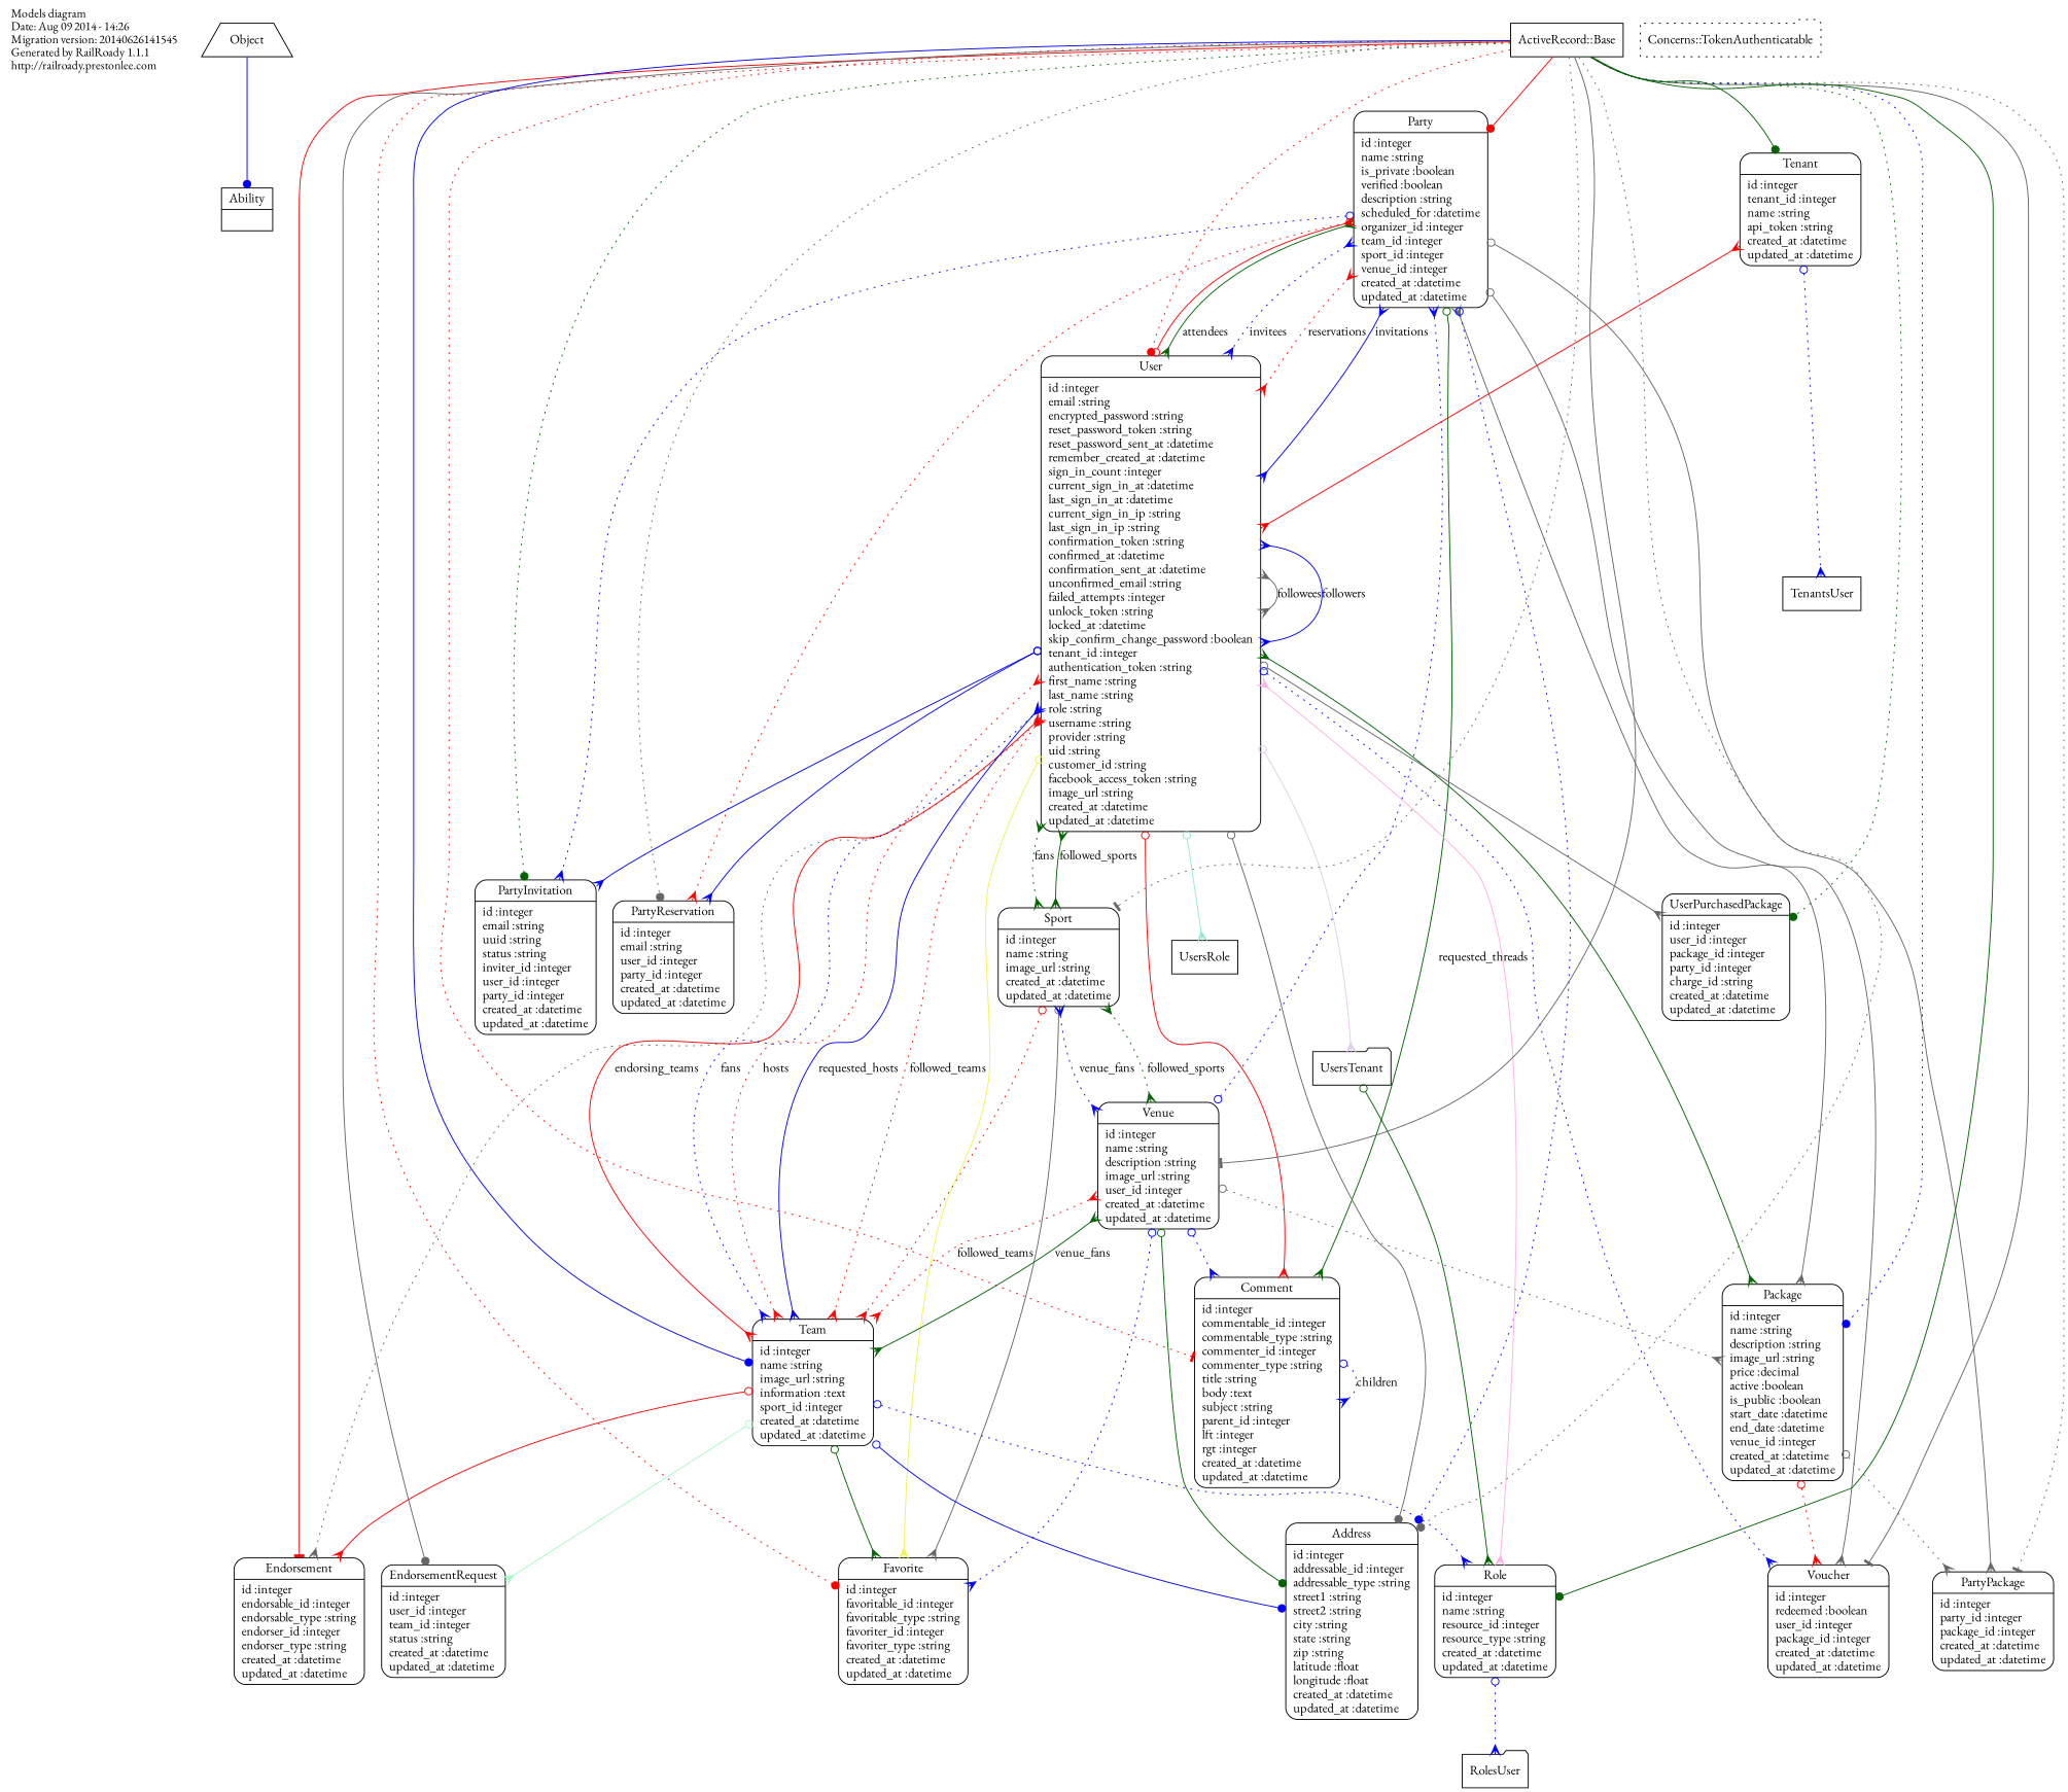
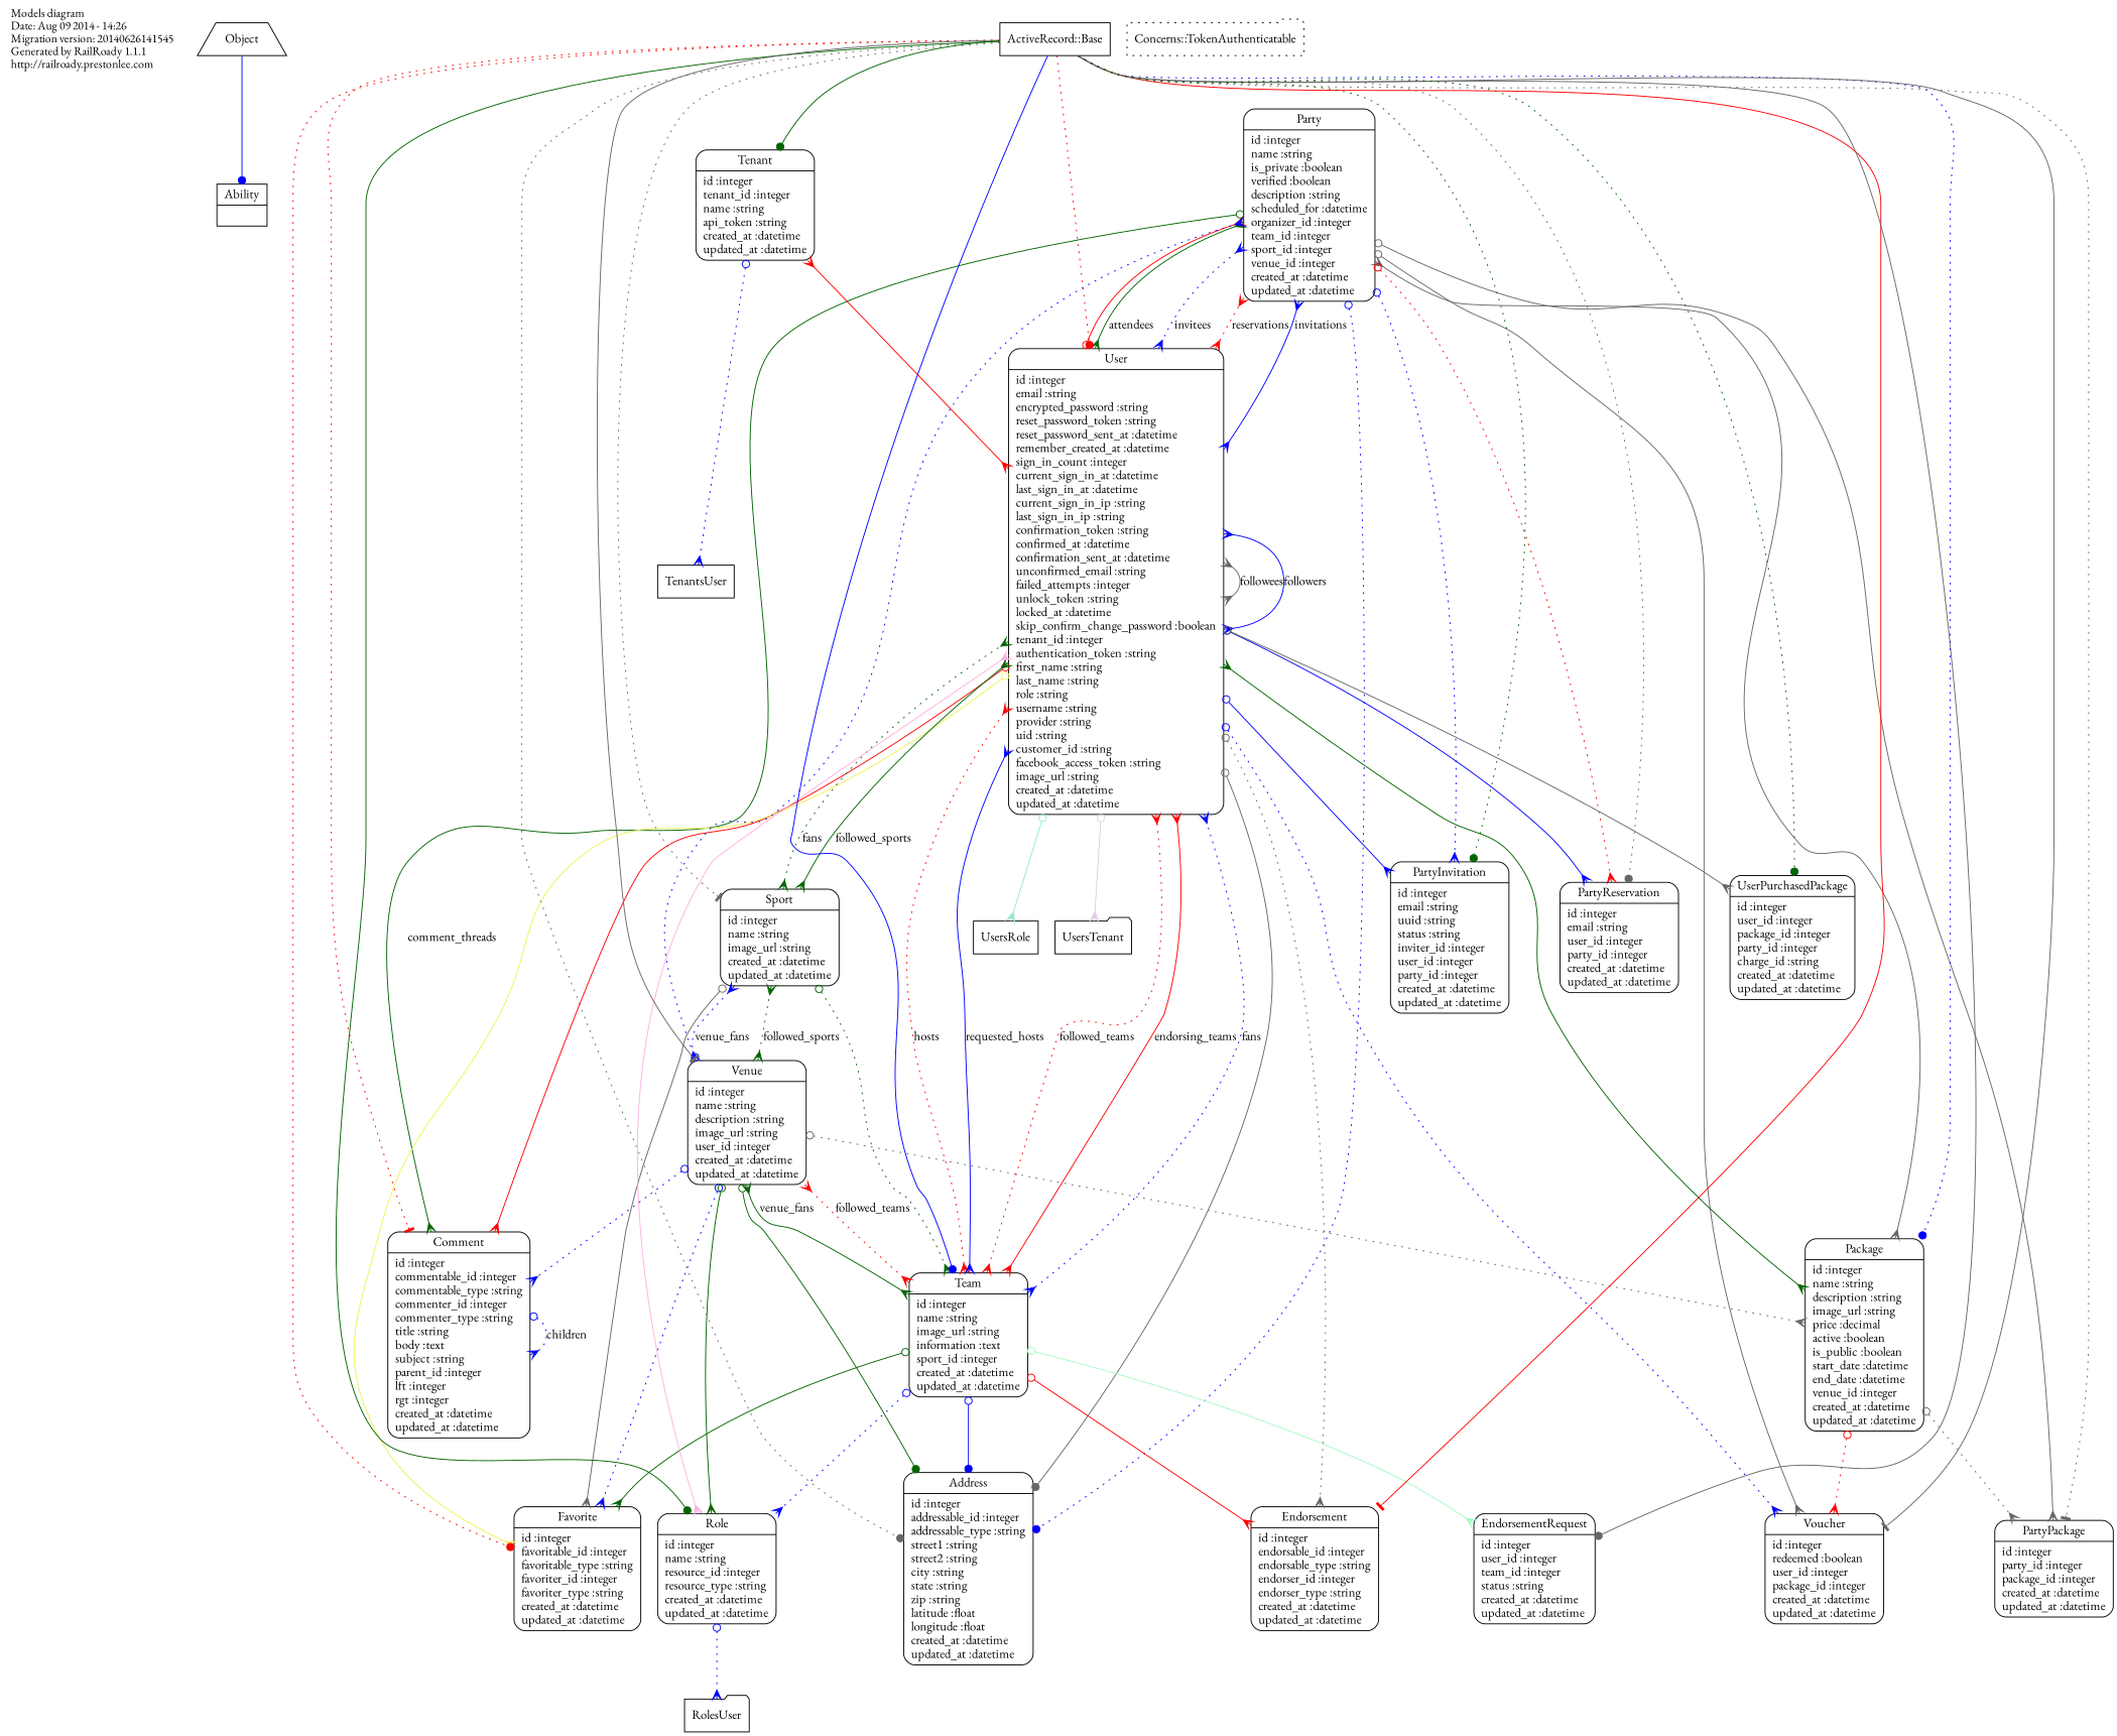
  digraph {
    fontname="EB Garamond"
    splines=true
    node [fontname="EB Garamond" shape=Mrecord]
    edge [arrowhead=crow arrowtail=odot color=blue dir=both fontname="EB Garamond" style=dotted]
    n1 [fontsize=13 label="Models diagram\lDate: Aug 09 2014 - 14:26\lMigration version: 20140626141545\lGenerated by RailRoady 1.1.1\lhttp://railroady.prestonlee.com\l" shape=plaintext]
    n2 [label="{Ability|}" shape=record]
    n3 [label="{Address|id :integer\laddressable_id :integer\laddressable_type :string\lstreet1 :string\lstreet2 :string\lcity :string\lstate :string\lzip :string\llatitude :float\llongitude :float\lcreated_at :datetime\lupdated_at :datetime\l}"]
    n4 [label="{Comment|id :integer\lcommentable_id :integer\lcommentable_type :string\lcommenter_id :integer\lcommenter_type :string\ltitle :string\lbody :text\lsubject :string\lparent_id :integer\llft :integer\lrgt :integer\lcreated_at :datetime\lupdated_at :datetime\l}"]
    n5 [label="Concerns::TokenAuthenticatable" shape=folder style=dotted]
    n6 [label="{Endorsement|id :integer\lendorsable_id :integer\lendorsable_type :string\lendorser_id :integer\lendorser_type :string\lcreated_at :datetime\lupdated_at :datetime\l}"]
    n7 [label="{EndorsementRequest|id :integer\luser_id :integer\lteam_id :integer\lstatus :string\lcreated_at :datetime\lupdated_at :datetime\l}"]
    n8 [label="{Favorite|id :integer\lfavoritable_id :integer\lfavoritable_type :string\lfavoriter_id :integer\lfavoriter_type :string\lcreated_at :datetime\lupdated_at :datetime\l}"]
    n9 [label="{Package|id :integer\lname :string\ldescription :string\limage_url :string\lprice :decimal\lactive :boolean\lis_public :boolean\lstart_date :datetime\lend_date :datetime\lvenue_id :integer\lcreated_at :datetime\lupdated_at :datetime\l}"]
    n10 [label="{Party|id :integer\lname :string\lis_private :boolean\lverified :boolean\ldescription :string\lscheduled_for :datetime\lorganizer_id :integer\lteam_id :integer\lsport_id :integer\lvenue_id :integer\lcreated_at :datetime\lupdated_at :datetime\l}"]
    n11 [label="{PartyPackage|id :integer\lparty_id :integer\lpackage_id :integer\lcreated_at :datetime\lupdated_at :datetime\l}"]
    n12 [label="{Voucher|id :integer\lredeemed :boolean\luser_id :integer\lpackage_id :integer\lcreated_at :datetime\lupdated_at :datetime\l}"]
    n13 [label="{PartyInvitation|id :integer\lemail :string\luuid :string\lstatus :string\linviter_id :integer\luser_id :integer\lparty_id :integer\lcreated_at :datetime\lupdated_at :datetime\l}"]
    n14 [label="{PartyReservation|id :integer\lemail :string\luser_id :integer\lparty_id :integer\lcreated_at :datetime\lupdated_at :datetime\l}"]
    n15 [label="{User|id :integer\lemail :string\lencrypted_password :string\lreset_password_token :string\lreset_password_sent_at :datetime\lremember_created_at :datetime\lsign_in_count :integer\lcurrent_sign_in_at :datetime\llast_sign_in_at :datetime\lcurrent_sign_in_ip :string\llast_sign_in_ip :string\lconfirmation_token :string\lconfirmed_at :datetime\lconfirmation_sent_at :datetime\lunconfirmed_email :string\lfailed_attempts :integer\lunlock_token :string\llocked_at :datetime\lskip_confirm_change_password :boolean\ltenant_id :integer\lauthentication_token :string\lfirst_name :string\llast_name :string\lrole :string\lusername :string\lprovider :string\luid :string\lcustomer_id :string\lfacebook_access_token :string\limage_url :string\lcreated_at :datetime\lupdated_at :datetime\l}"]
    n16 [label="{Sport|id :integer\lname :string\limage_url :string\lcreated_at :datetime\lupdated_at :datetime\l}"]
    n17 [label="{Team|id :integer\lname :string\limage_url :string\linformation :text\lsport_id :integer\lcreated_at :datetime\lupdated_at :datetime\l}"]
    n18 [label="{UserPurchasedPackage|id :integer\luser_id :integer\lpackage_id :integer\lparty_id :integer\lcharge_id :string\lcreated_at :datetime\lupdated_at :datetime\l}"]
    UsersRole [shape=box]
    UsersTenant [shape=folder]
    n21 [label="{Role|id :integer\lname :string\lresource_id :integer\lresource_type :string\lcreated_at :datetime\lupdated_at :datetime\l}"]
    RolesUser [shape=folder]
    n23 [label="{Venue|id :integer\lname :string\ldescription :string\limage_url :string\luser_id :integer\lcreated_at :datetime\lupdated_at :datetime\l}"]
    n24 [label="{Tenant|id :integer\ltenant_id :integer\lname :string\lapi_token :string\lcreated_at :datetime\lupdated_at :datetime\l}"]
    TenantsUser [shape=box]
    Object [shape=trapezium]
    "ActiveRecord::Base" [shape=box]
    n4 -> n4 [label=children]
    n9 -> n10 [arrowtail=crow color=gray40 style=solid]
    n9 -> n11 [color=gray40]
    n9 -> n12 [color=red]
    n10 -> n3 [arrowhead=dot]
-   n10 -> n4 [color=darkgreen label=requested_threads style=solid]
+   n10 -> n4 [color=darkgreen label=comment_threads style=solid]
    n10 -> n11 [color=gray40 style=solid]
    n10 -> n12 [color=gray40 style=solid]
    n10 -> n13
    n10 -> n14 [color=red]
    n10 -> n15 [arrowtail=crow color=darkgreen label=attendees style=solid]
    n10 -> n15 [arrowtail=crow label=invitees]
    n15 -> n3 [arrowhead=dot color=gray40 style=solid]
    n15 -> n4 [color=red style=solid]
    n15 -> n6 [color=gray40]
    n15 -> n8 [color="#EFF252" style=""]
    n15 -> n9 [arrowtail=crow color=darkgreen style=solid]
    n15 -> n10 [arrowtail=crow color=red label=reservations]
    n15 -> n10 [arrowtail=crow label=invitations style=solid]
    n15 -> n10 [color=red style=solid]
    n15 -> n12
    n15 -> n13 [style=solid]
    n15 -> n14 [style=solid]
    n15 -> n15 [arrowtail=crow color=gray40 label=followees style=solid]
    n15 -> n15 [arrowtail=crow label=followers style=solid]
    n15 -> n16 [arrowtail=crow color=darkgreen label=followed_sports style=solid]
    n15 -> n17 [arrowtail=crow color=red label=followed_teams]
    n15 -> n17 [arrowtail=crow color=red label=endorsing_teams style=solid]
    n15 -> n18 [color=gray40 style=solid]
    n15 -> UsersRole [color="#92E8D4" style=""]
    n15 -> UsersTenant [color="#E1CCE7" style=""]
    n16 -> n8 [color=gray40 style=solid]
    n16 -> n15 [arrowtail=crow color=darkgreen label=fans]
-   n16 -> n17 [color=red]
+   n16 -> n17 [color=darkgreen]
    n16 -> n23 [arrowtail=crow label=venue_fans]
    n17 -> n3 [arrowhead=dot style=solid]
    n17 -> n6 [color=red style=solid]
    n17 -> n7 [color="#A4FAC2" style=""]
    n17 -> n8 [color=darkgreen style=solid]
    n17 -> n15 [arrowtail=crow label=fans]
    n17 -> n15 [arrowtail=crow color=red label=hosts]
    n17 -> n15 [arrowtail=crow label=requested_hosts style=solid]
    n17 -> n21
    n17 -> n23 [arrowtail=crow color=darkgreen label=venue_fans style=solid]
    n21 -> n15 [arrowtail=crow color="#FEB0E3" style=""]
    n21 -> RolesUser
    n23 -> n3 [arrowhead=dot color=darkgreen style=solid]
    n23 -> n4
    n23 -> n8
    n23 -> n9 [color=gray40]
    n23 -> n10
    n23 -> n16 [arrowtail=crow color=darkgreen label=followed_sports]
    n23 -> n17 [arrowtail=crow color=red label=followed_teams]
-   UsersTenant -> n21 [color=darkgreen style=solid]
+   n23 -> n21 [color=darkgreen style=solid]
    n24 -> n15 [arrowtail=crow color=red style=solid]
    n24 -> TenantsUser
    Object -> n2 [arrowhead=dot arrowtail=onormal style=solid dir=""]
    "ActiveRecord::Base" -> n3 [arrowhead=dot arrowtail=onormal color=gray40 dir=""]
    "ActiveRecord::Base" -> n4 [arrowhead=tee arrowtail=onormal color=red dir=""]
    "ActiveRecord::Base" -> n6 [arrowhead=tee arrowtail=onormal color=red style=solid dir=""]
    "ActiveRecord::Base" -> n7 [arrowhead=dot arrowtail=onormal color=gray40 style=solid dir=""]
    "ActiveRecord::Base" -> n8 [arrowhead=dot arrowtail=onormal color=red dir=""]
    "ActiveRecord::Base" -> n9 [arrowhead=dot arrowtail=onormal dir=""]
-   "ActiveRecord::Base" -> n10 [arrowhead=dot arrowtail=onormal color=red style=solid dir=""]
    "ActiveRecord::Base" -> n11 [arrowhead=tee arrowtail=onormal color=gray40 dir=""]
    "ActiveRecord::Base" -> n12 [arrowhead=tee arrowtail=onormal color=gray40 style=solid dir=""]
    "ActiveRecord::Base" -> n13 [arrowhead=dot arrowtail=onormal color=darkgreen dir=""]
    "ActiveRecord::Base" -> n14 [arrowhead=dot arrowtail=onormal color=gray40 dir=""]
    "ActiveRecord::Base" -> n15 [arrowhead=dot arrowtail=onormal color=red dir=""]
    "ActiveRecord::Base" -> n16 [arrowhead=tee arrowtail=onormal color=gray40 dir=""]
    "ActiveRecord::Base" -> n17 [arrowhead=dot arrowtail=onormal style=solid dir=""]
    "ActiveRecord::Base" -> n18 [arrowhead=dot arrowtail=onormal color=darkgreen dir=""]
    "ActiveRecord::Base" -> n21 [arrowhead=dot arrowtail=onormal color=darkgreen style=solid dir=""]
    "ActiveRecord::Base" -> n23 [arrowhead=tee arrowtail=onormal color=gray40 style=solid dir=""]
    "ActiveRecord::Base" -> n24 [arrowhead=dot arrowtail=onormal color=darkgreen style=solid dir=""]
  }
